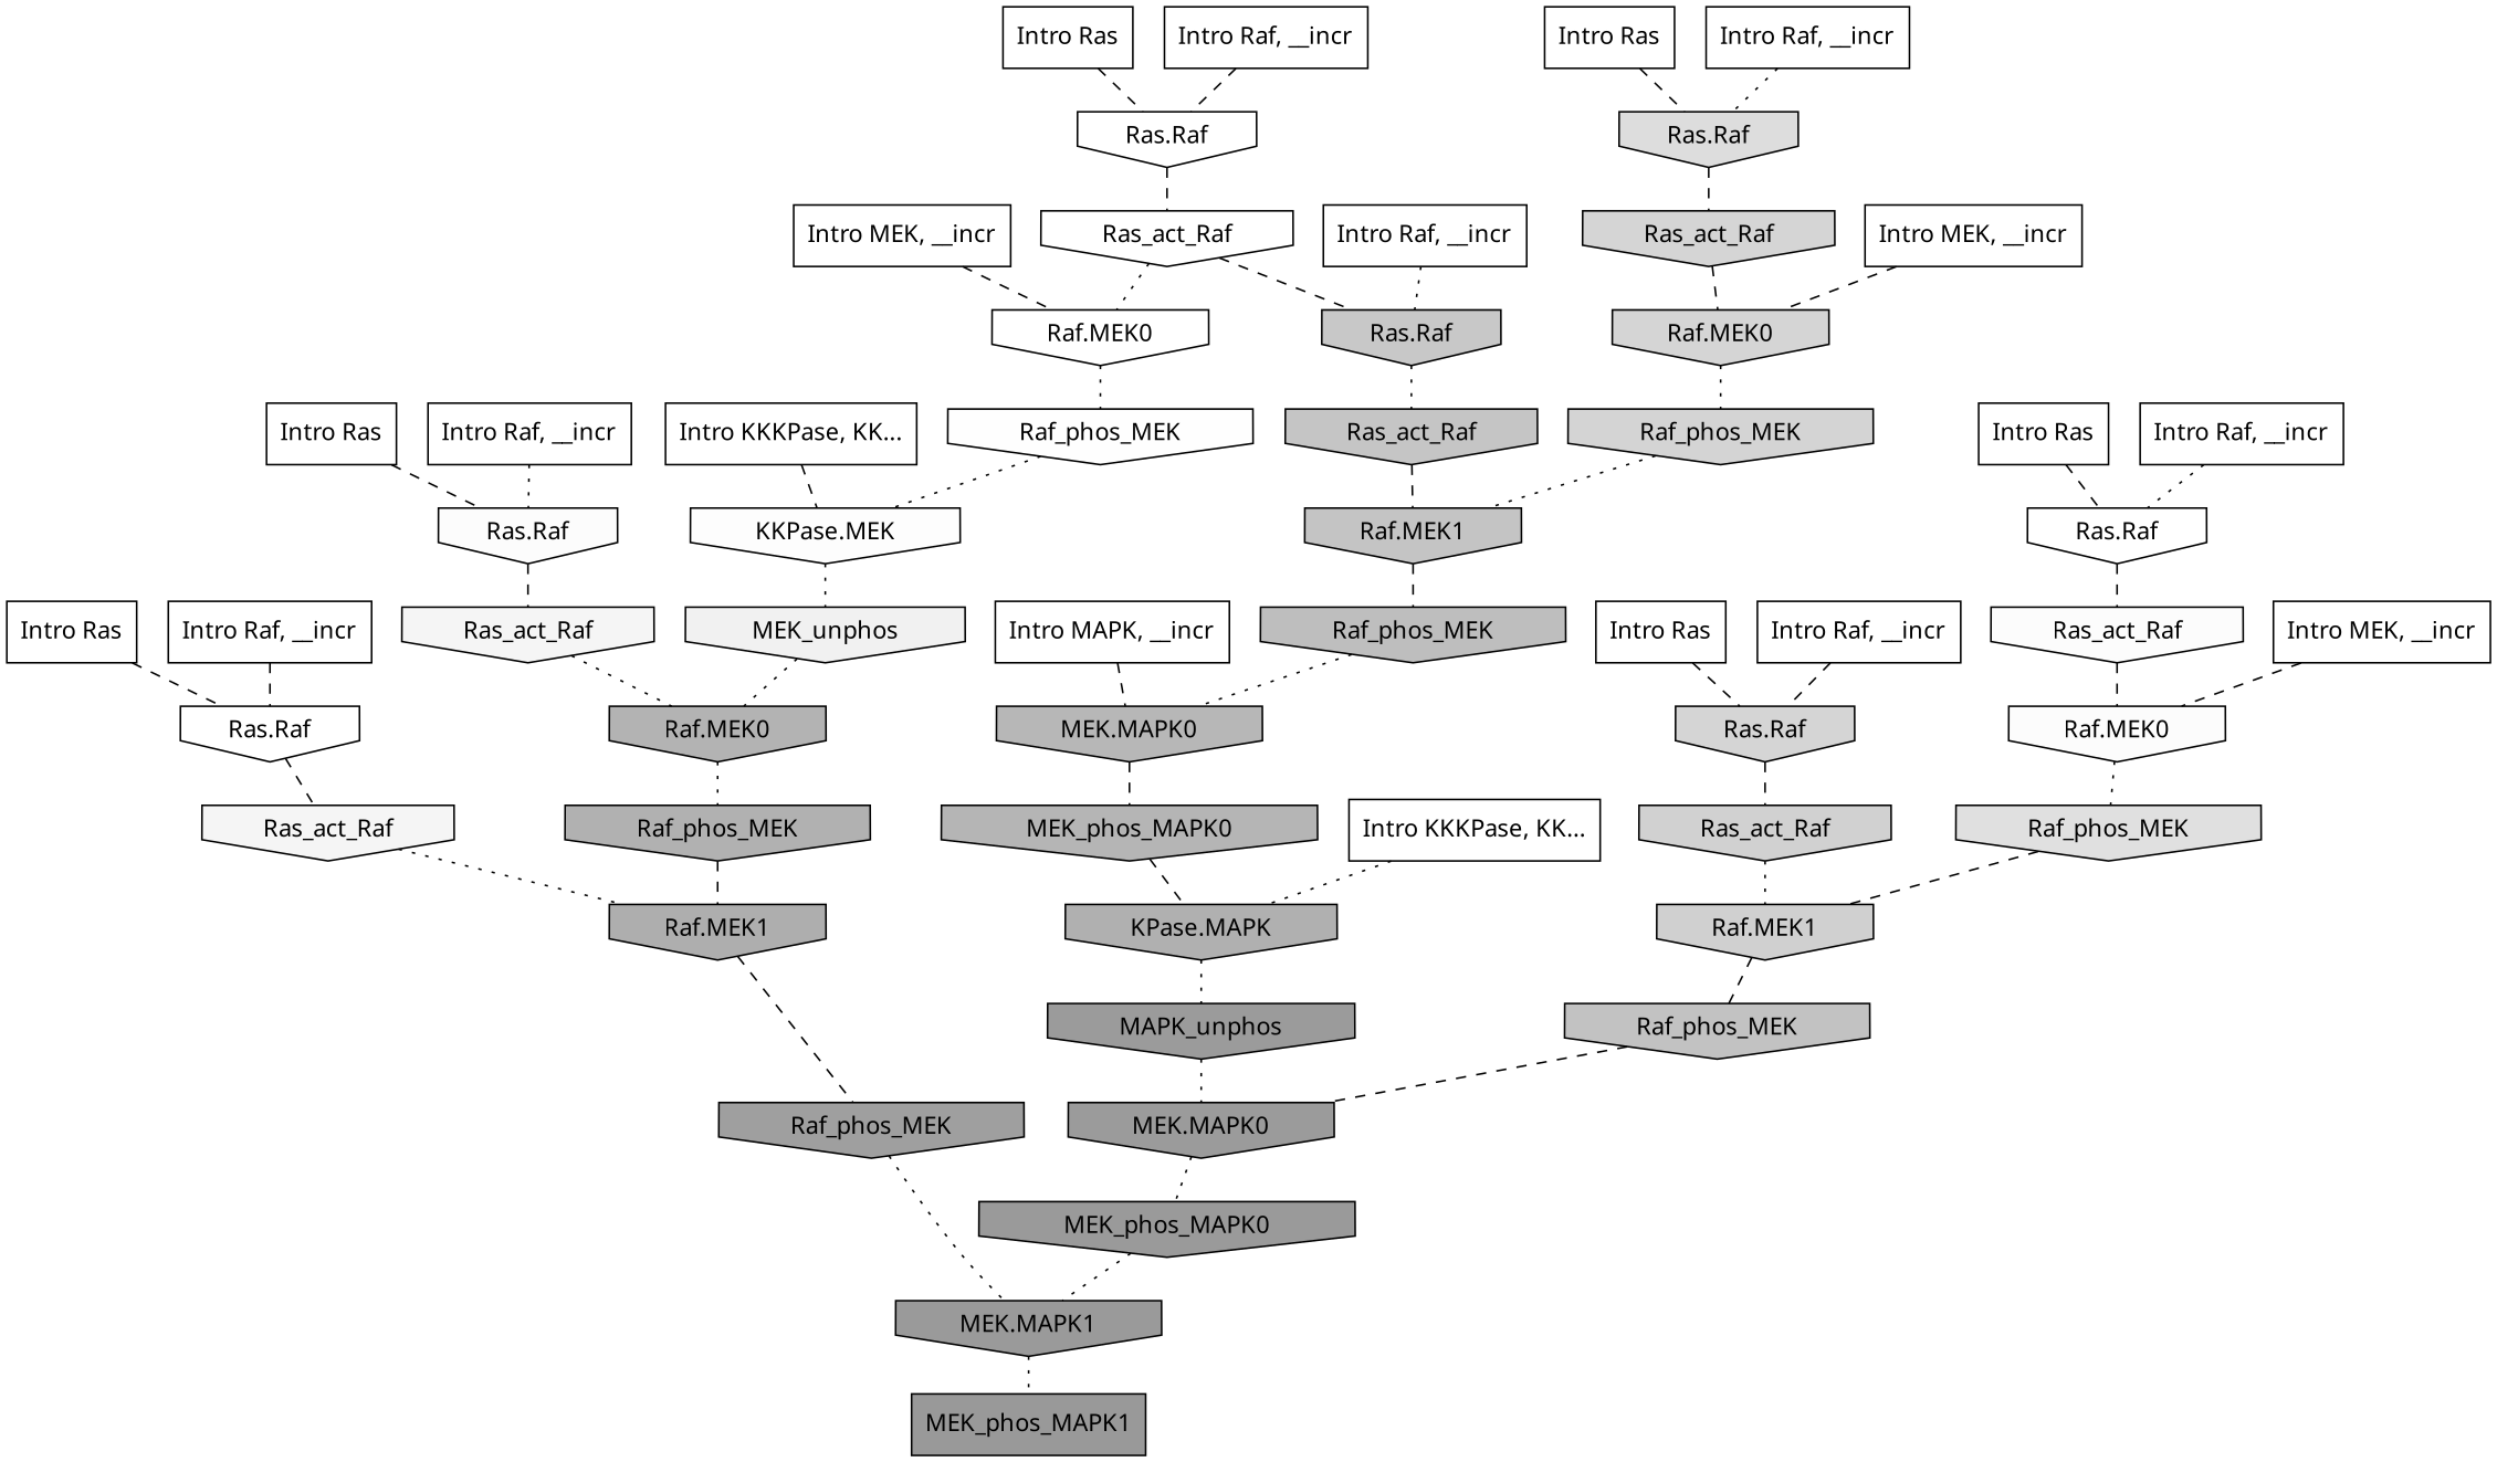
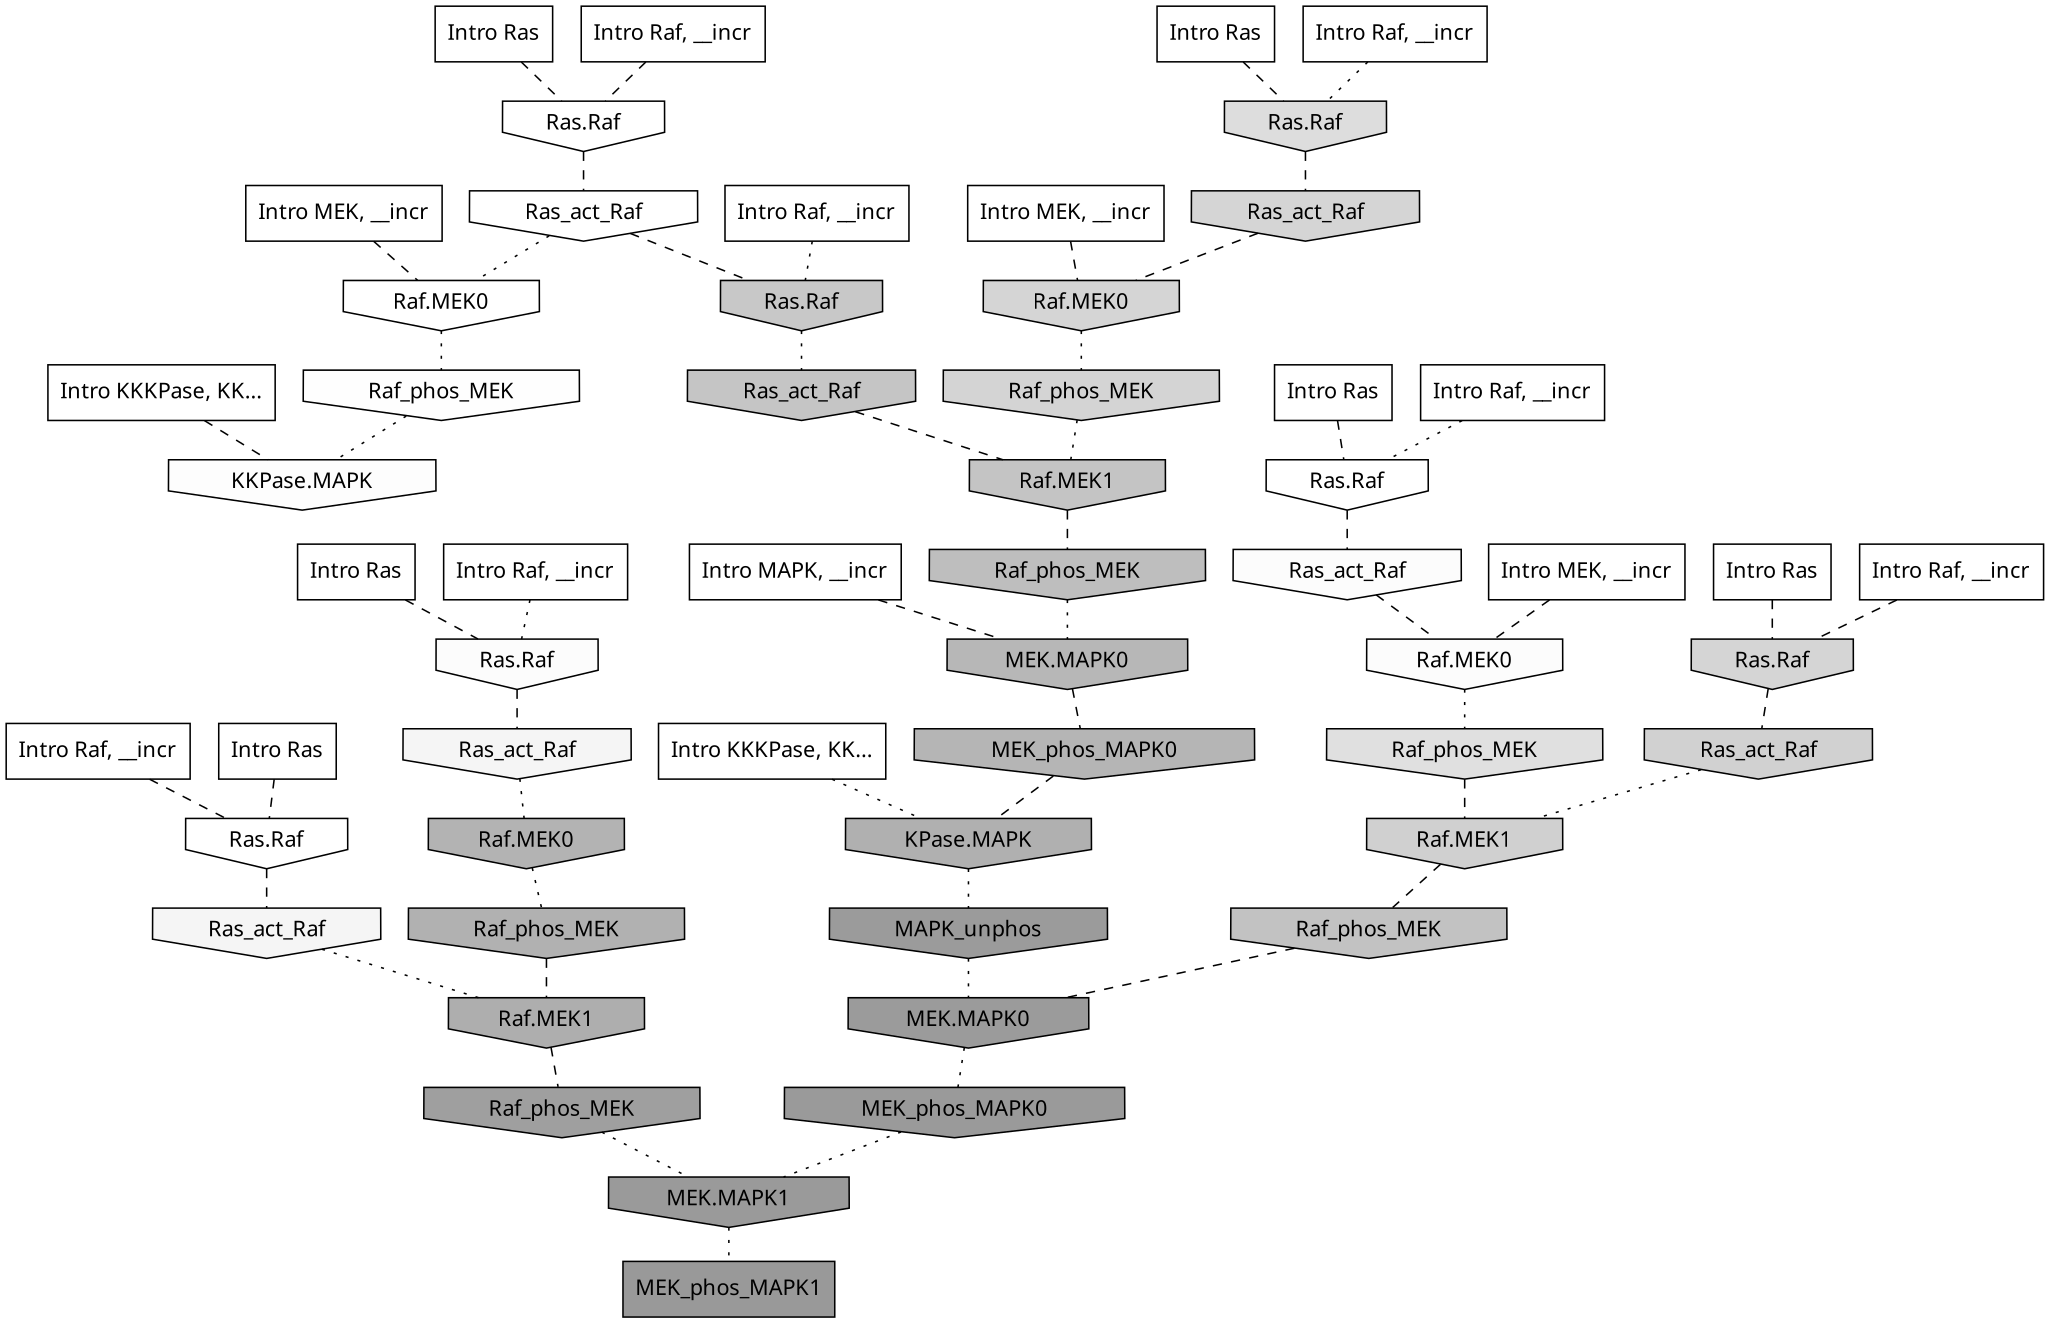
  digraph {
    rankdir=TB
    ranksep=0.30
    node [fillcolor="0.000 0.000 1.000" fontname="CMU Serif" shape=invhouse style=filled]
    edge [color="0.000 0.000 0.000" dir=none fontname="CMU Serif" style=dashed]
    n1 [label="Intro Ras" shape=rectangle]
    n2 [label="Ras.Raf"]
    n3 [fillcolor="0.000 0.000 0.960" label=Ras_act_Raf]
    n4 [label="Intro Ras" shape=rectangle]
    n5 [label="Ras.Raf"]
    n6 [fillcolor="0.000 0.000 0.986" label=Ras_act_Raf]
    n7 [label="Intro Ras" shape=rectangle]
    n8 [fillcolor="0.000 0.000 0.988" label="Ras.Raf"]
    n9 [fillcolor="0.000 0.000 0.960" label=Ras_act_Raf]
    n10 [label="Intro Ras" shape=rectangle]
    n11 [fillcolor="0.000 0.000 0.864" label="Ras.Raf"]
    n12 [fillcolor="0.000 0.000 0.833" label=Ras_act_Raf]
    n13 [label="Intro Ras" shape=rectangle]
    n14 [fillcolor="0.000 0.000 0.834" label="Ras.Raf"]
    n15 [fillcolor="0.000 0.000 0.818" label=Ras_act_Raf]
    n16 [label="Intro Ras" shape=rectangle]
    n17 [label="Ras.Raf"]
    n18 [fillcolor="0.000 0.000 0.999" label=Ras_act_Raf]
    n19 [label="Intro Raf, __incr" shape=rectangle]
    n20 [label="Intro Raf, __incr" shape=rectangle]
    n21 [label="Intro Raf, __incr" shape=rectangle]
    n22 [label="Intro Raf, __incr" shape=rectangle]
    n23 [label="Intro Raf, __incr" shape=rectangle]
    n24 [fillcolor="0.000 0.000 0.782" label="Ras.Raf"]
    n25 [fillcolor="0.000 0.000 0.770" label=Ras_act_Raf]
    n26 [label="Intro Raf, __incr" shape=rectangle]
    n27 [label="Intro Raf, __incr" shape=rectangle]
    n28 [label="Intro MEK, __incr" shape=rectangle]
    n29 [fillcolor="0.000 0.000 0.986" label="Raf.MEK0"]
    n30 [fillcolor="0.000 0.000 0.878" label=Raf_phos_MEK]
    n31 [label="Intro MEK, __incr" shape=rectangle]
    n32 [fillcolor="0.000 0.000 0.833" label="Raf.MEK0"]
    n33 [fillcolor="0.000 0.000 0.831" label=Raf_phos_MEK]
    n34 [label="Intro MEK, __incr" shape=rectangle]
    n35 [fillcolor="0.000 0.000 0.999" label="Raf.MEK0"]
    n36 [fillcolor="0.000 0.000 0.994" label=Raf_phos_MEK]
    n37 [label="Intro MAPK, __incr" shape=rectangle]
    n38 [fillcolor="0.000 0.000 0.715" label="MEK.MAPK0"]
    n39 [fillcolor="0.000 0.000 0.710" label=MEK_phos_MAPK0]
    n40 [label="Intro KKKPase, KK..." shape=rectangle]
-   n41 [fillcolor="0.000 0.000 0.992" label="KKPase.MEK"]
-   n42 [fillcolor="0.000 0.000 0.942" label=MEK_unphos]
+   n41 [fillcolor="0.000 0.000 0.992" label="KKPase.MAPK"]
    n43 [label="Intro KKKPase, KK..." shape=rectangle]
    n44 [fillcolor="0.000 0.000 0.691" label="KPase.MAPK"]
    n45 [fillcolor="0.000 0.000 0.609" label=MAPK_unphos]
    n46 [fillcolor="0.000 0.000 0.680" label="Raf.MEK1"]
    n47 [fillcolor="0.000 0.000 0.703" label="Raf.MEK0"]
    n48 [fillcolor="0.000 0.000 0.814" label="Raf.MEK1"]
    n49 [fillcolor="0.000 0.000 0.624" label=Raf_phos_MEK]
    n50 [fillcolor="0.000 0.000 0.695" label=Raf_phos_MEK]
    n51 [fillcolor="0.000 0.000 0.758" label=Raf_phos_MEK]
    n52 [fillcolor="0.000 0.000 0.769" label="Raf.MEK1"]
    n53 [fillcolor="0.000 0.000 0.746" label=Raf_phos_MEK]
    n54 [fillcolor="0.000 0.000 0.609" label="MEK.MAPK0"]
    n55 [fillcolor="0.000 0.000 0.604" label=MEK_phos_MAPK0]
    n56 [fillcolor="0.000 0.000 0.604" label="MEK.MAPK1"]
    n57 [fillcolor="0.000 0.000 0.600" label=MEK_phos_MAPK1 shape=box]
    n1 -> n2
    n2 -> n3
    n3 -> n46 [style=dotted]
    n4 -> n5
    n5 -> n6
    n6 -> n29
    n7 -> n8
    n8 -> n9
    n9 -> n47 [style=dotted]
    n10 -> n11
    n11 -> n12
    n12 -> n32
    n13 -> n14
    n14 -> n15
    n15 -> n48 [style=dotted]
    n16 -> n17
    n17 -> n18
    n18 -> n24
    n18 -> n35 [style=dotted]
    n19 -> n5 [style=dotted]
    n20 -> n2
    n21 -> n11 [style=dotted]
    n22 -> n17
    n23 -> n24 [style=dotted]
    n24 -> n25 [style=dotted]
    n25 -> n52
    n26 -> n14
    n27 -> n8 [style=dotted]
    n28 -> n29
    n29 -> n30 [style=dotted]
    n30 -> n48
    n31 -> n32
    n32 -> n33 [style=dotted]
    n33 -> n52 [style=dotted]
    n34 -> n35
    n35 -> n36 [style=dotted]
    n36 -> n41 [style=dotted]
    n37 -> n38
    n38 -> n39
    n39 -> n44
    n40 -> n41
-   n41 -> n42 [style=dotted]
-   n42 -> n47 [style=dotted]
    n43 -> n44 [style=dotted]
    n44 -> n45 [style=dotted]
    n45 -> n54 [style=dotted]
    n46 -> n49
    n47 -> n50 [style=dotted]
    n48 -> n51
    n49 -> n56 [style=dotted]
    n50 -> n46
    n51 -> n54
    n52 -> n53
    n53 -> n38 [style=dotted]
    n54 -> n55 [style=dotted]
    n55 -> n56 [style=dotted]
    n56 -> n57 [style=dotted]
  }
